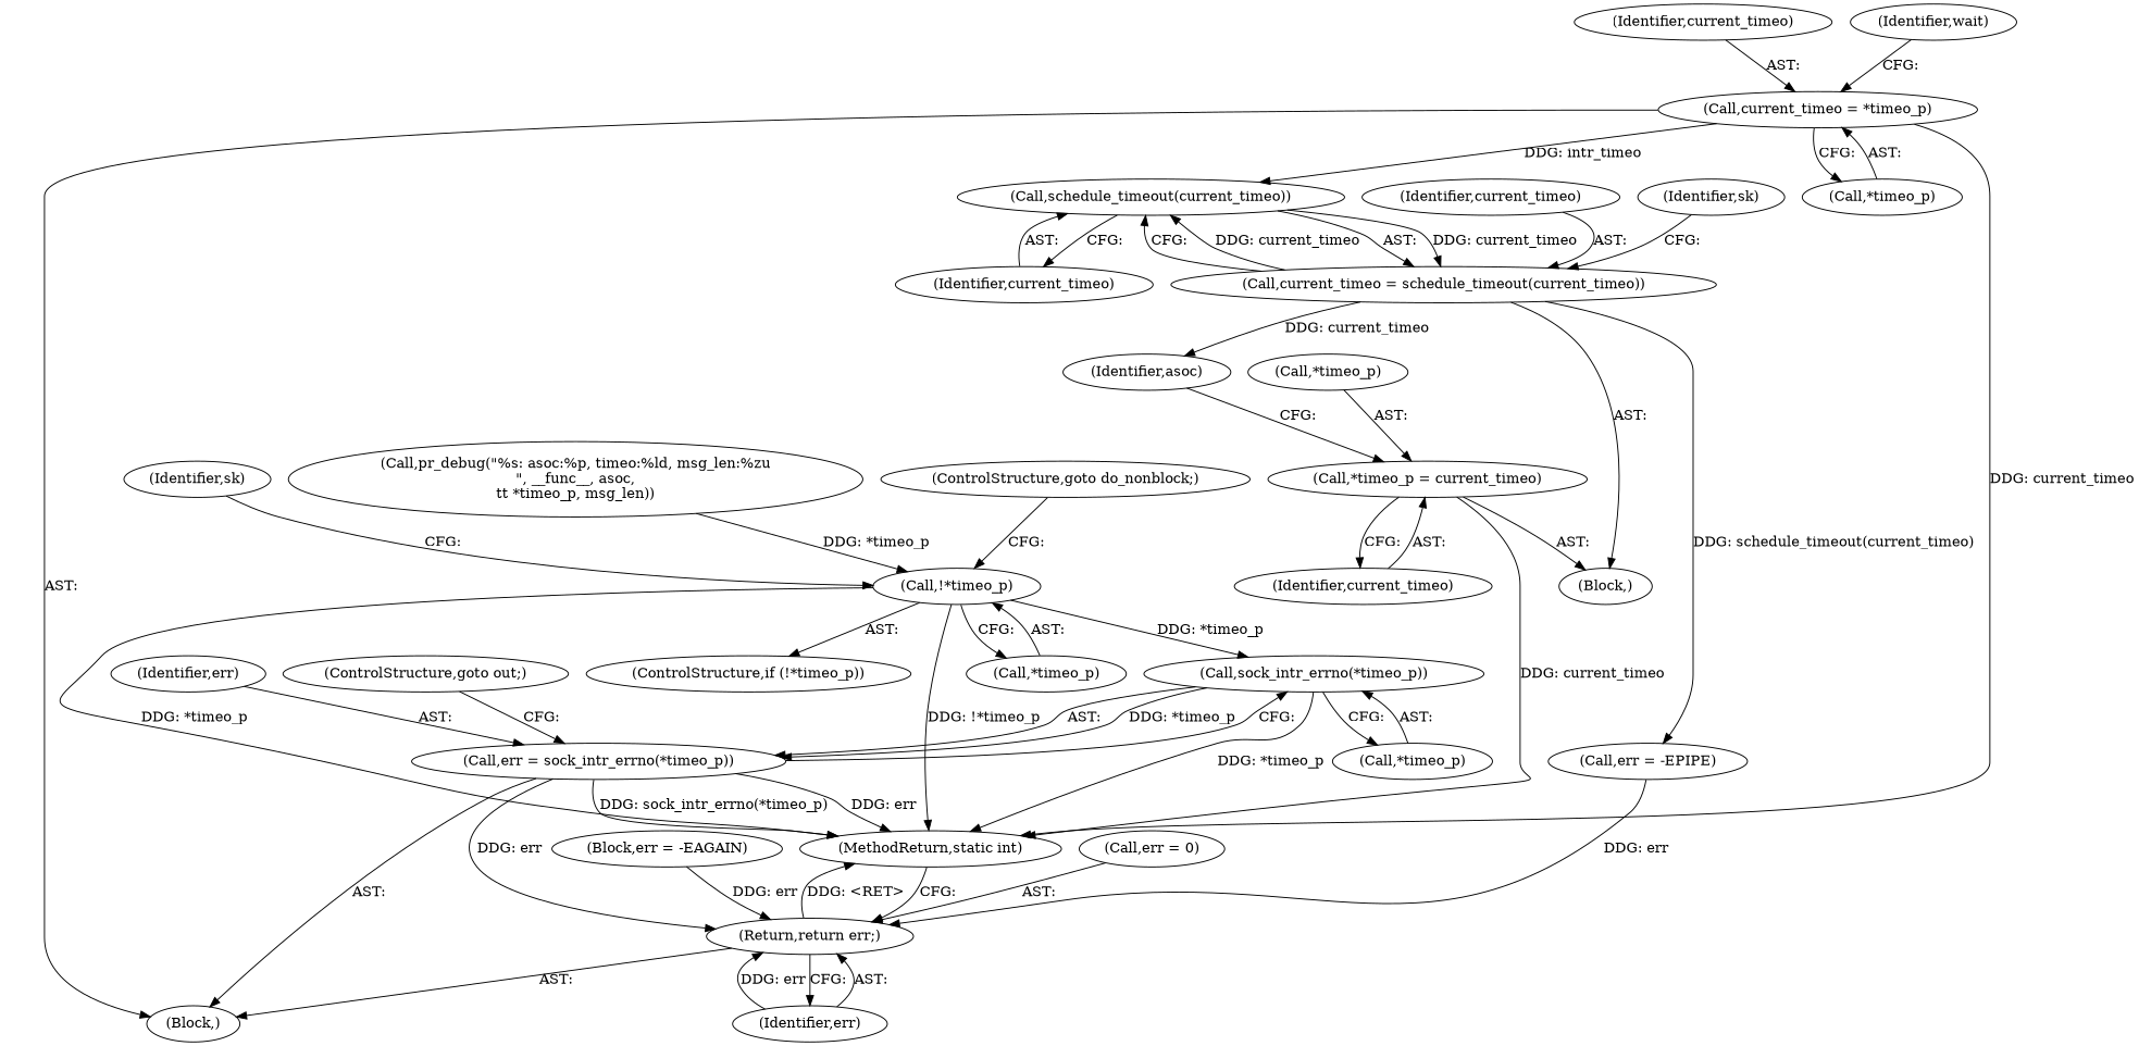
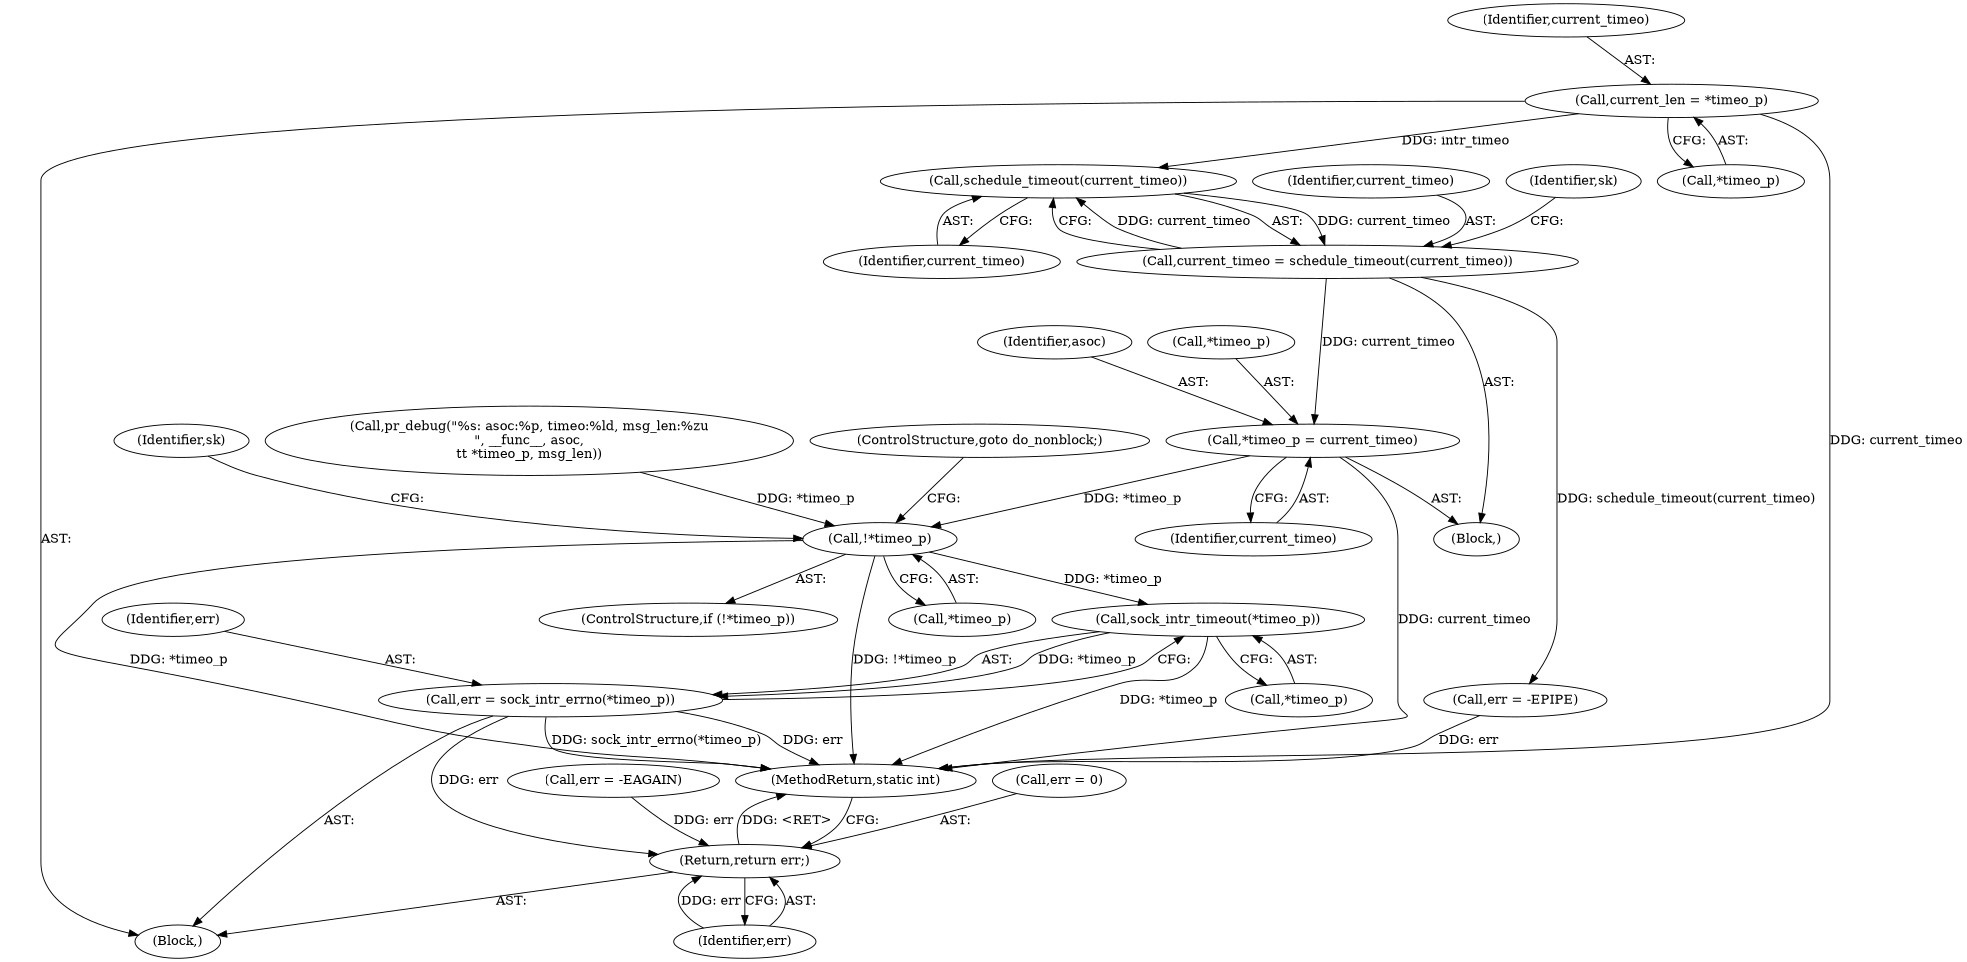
  digraph {
    n1 [label="(Call,*timeo_p = current_timeo)"]
    n2 [label="(Call,!*timeo_p)"]
    n3 [label="(MethodReturn,static int)"]
    n4 [label="(Identifier,current_timeo)"]
    n5 [label="(Block,)"]
-   n6 [label="(Call,sock_intr_errno(*timeo_p))"]
+   n6 [label="(Call,sock_intr_timeout(*timeo_p))"]
    n7 [label="(Call,*timeo_p)"]
    n8 [label="(ControlStructure,if (!*timeo_p))"]
    n9 [label="(Return,return err;)"]
    n10 [label="(Call,current_timeo = schedule_timeout(current_timeo))"]
    n11 [label="(Call,schedule_timeout(current_timeo))"]
    n12 [label="(Call,err = -EPIPE)"]
    n13 [label="(Identifier,current_timeo)"]
-   n14 [label="(Call,current_timeo = *timeo_p)"]
+   n14 [label="(Call,current_len = *timeo_p)"]
    n15 [label="(Call,*timeo_p)"]
    n16 [label="(Block,)"]
    n17 [label="(Call,err = sock_intr_errno(*timeo_p))"]
    n18 [label="(Call,*timeo_p)"]
    n19 [label="(Identifier,err)"]
    n20 [label="(Identifier,asoc)"]
-   n21 [label="(Block,err = -EAGAIN)"]
+   n21 [label="(Call,err = -EAGAIN)"]
    n22 [label="(Call,err = 0)"]
    n23 [label="(Identifier,err)"]
    n24 [label="(Identifier,sk)"]
    n25 [label="(Identifier,sk)"]
-   n26 [label="(ControlStructure,goto out;)"]
    n27 [label="(Identifier,current_timeo)"]
    n28 [label="(Call,pr_debug(\"%s: asoc:%p, timeo:%ld, msg_len:%zu\n\", __func__, asoc,\n\t\t *timeo_p, msg_len))"]
    n29 [label="(Call,*timeo_p)"]
-   n30 [label="(Identifier,wait)"]
    n31 [label="(Identifier,current_timeo)"]
    n32 [label="(ControlStructure,goto do_nonblock;)"]
+   n1 -> n2 [label="DDG: *timeo_p"]
    n1 -> n3 [label="DDG: current_timeo"]
    n1 -> n4 [label="CFG: "]
    n1 -> n5 [label="AST: "]
    n2 -> n3 [label="DDG: *timeo_p"]
    n2 -> n3 [label="DDG: !*timeo_p"]
    n2 -> n6 [label="DDG: *timeo_p"]
    n2 -> n7 [label="CFG: "]
    n2 -> n8 [label="AST: "]
    n3 -> n9 [label="CFG: "]
    n4 -> n1 [label="AST: "]
    n6 -> n3 [label="DDG: *timeo_p"]
    n6 -> n17 [label="AST: "]
    n6 -> n17 [label="DDG: *timeo_p"]
    n6 -> n18 [label="CFG: "]
    n7 -> n2 [label="AST: "]
    n9 -> n3 [label="DDG: <RET>"]
    n9 -> n16 [label="AST: "]
    n9 -> n19 [label="CFG: "]
-   n10 -> n20 [label="DDG: current_timeo"]
+   n10 -> n1 [label="DDG: current_timeo"]
    n10 -> n5 [label="AST: "]
    n10 -> n11 [label="CFG: "]
    n10 -> n11 [label="DDG: current_timeo"]
    n10 -> n12 [label="DDG: schedule_timeout(current_timeo)"]
    n11 -> n10 [label="AST: "]
    n11 -> n10 [label="DDG: current_timeo"]
    n11 -> n13 [label="CFG: "]
-   n12 -> n9 [label="DDG: err"]
+   n12 -> n3 [label="DDG: err"]
    n13 -> n11 [label="AST: "]
    n14 -> n3 [label="DDG: current_timeo"]
    n14 -> n11 [label="DDG: intr_timeo"]
    n14 -> n15 [label="CFG: "]
    n14 -> n16 [label="AST: "]
    n15 -> n14 [label="AST: "]
    n17 -> n3 [label="DDG: sock_intr_errno(*timeo_p)"]
    n17 -> n3 [label="DDG: err"]
    n17 -> n6 [label="CFG: "]
    n17 -> n9 [label="DDG: err"]
    n17 -> n16 [label="AST: "]
    n18 -> n6 [label="AST: "]
    n19 -> n9 [label="AST: "]
    n19 -> n9 [label="DDG: err"]
-   n20 -> n1 [label="CFG: "]
+   n20 -> n1 [label="AST: "]
    n21 -> n9 [label="DDG: err"]
    n22 -> n9 [label="AST: "]
    n23 -> n17 [label="AST: "]
    n24 -> n2 [label="CFG: "]
    n25 -> n10 [label="CFG: "]
-   n26 -> n17 [label="CFG: "]
    n27 -> n14 [label="AST: "]
    n28 -> n2 [label="DDG: *timeo_p"]
    n29 -> n1 [label="AST: "]
-   n30 -> n14 [label="CFG: "]
    n31 -> n10 [label="AST: "]
    n32 -> n2 [label="CFG: "]
  }
